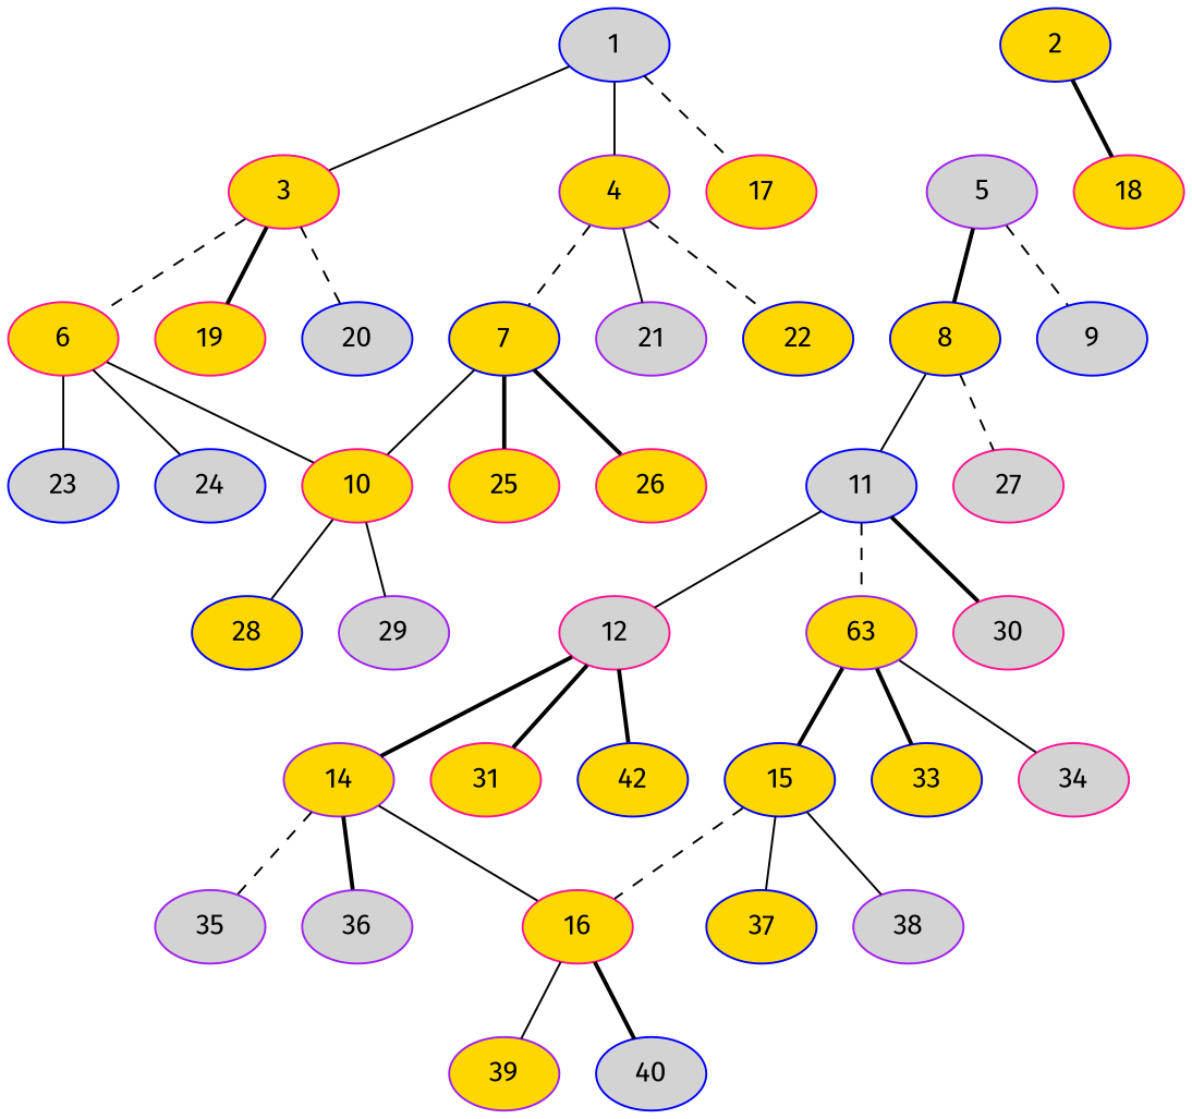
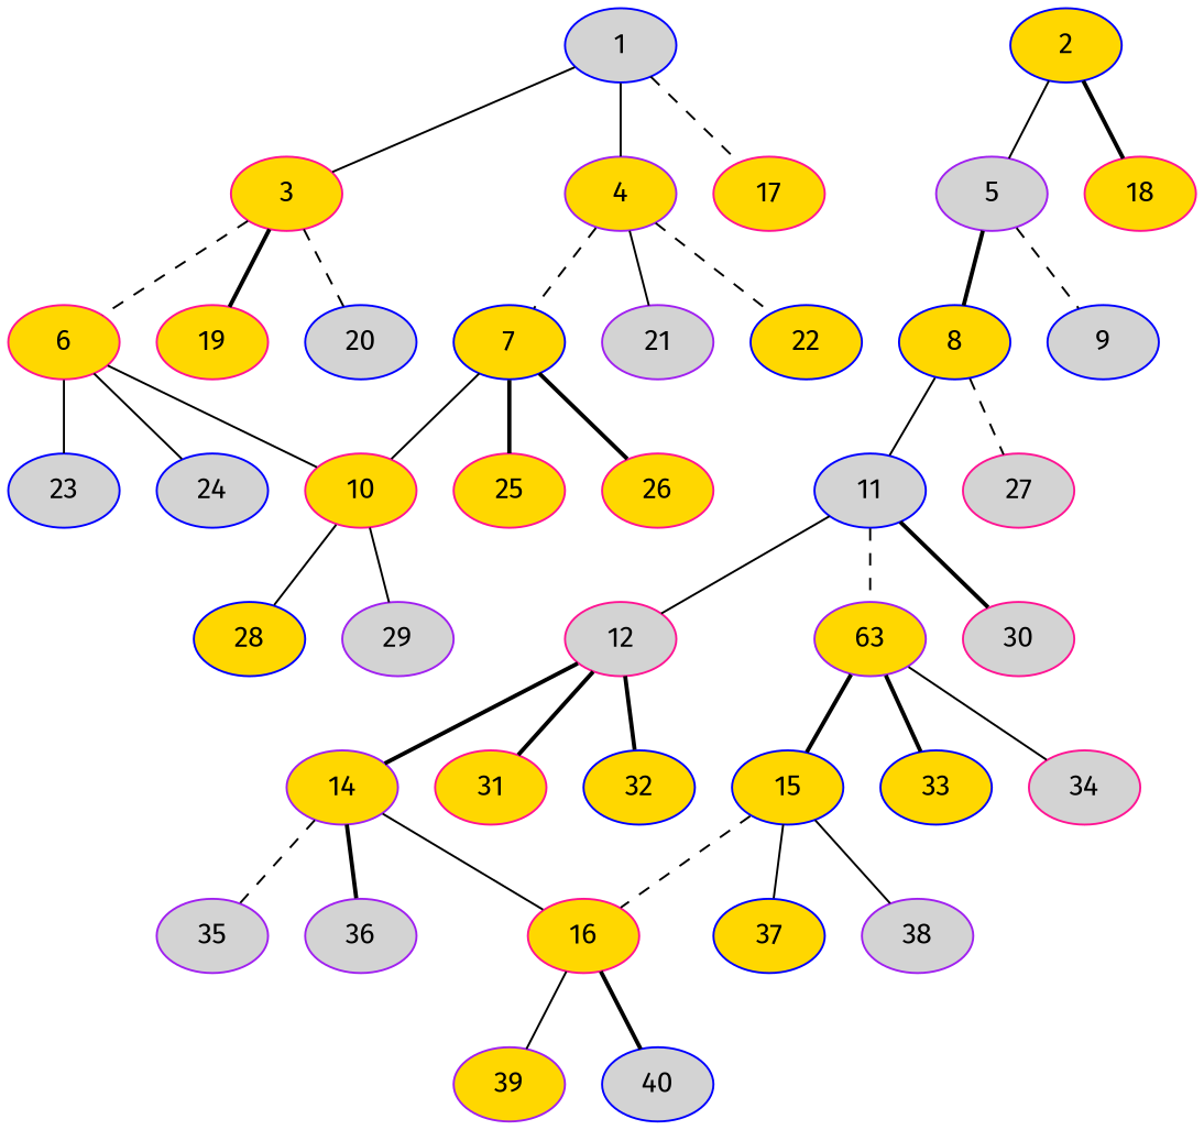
  graph {
    fontname="Fira Sans"
    node [chem=H color=blue fillcolor=gold fontname="Fira Sans" style=filled]
    edge [fontname="Fira Sans" style=solid valence=1]
    1 [chem=C fillcolor=lightgrey]
    3 [chem=C color=deeppink]
    4 [chem=C color=purple]
    17 [color=deeppink]
    2 [chem=N]
    5 [chem=C color=purple fillcolor=lightgrey]
    18 [color=deeppink]
    6 [chem=C color=deeppink]
    19 [color=deeppink]
    20 [fillcolor=lightgrey]
    7 [chem=C]
    21 [color=purple fillcolor=lightgrey]
    22
    8 [chem=N]
    9 [chem=S fillcolor=lightgrey]
    10 [chem=C color=deeppink]
    23 [fillcolor=lightgrey]
    24 [fillcolor=lightgrey]
    25 [color=deeppink]
    26 [color=deeppink]
    11 [chem=C fillcolor=lightgrey]
    27 [color=deeppink fillcolor=lightgrey]
    28
    29 [color=purple fillcolor=lightgrey]
    12 [chem=C color=deeppink fillcolor=lightgrey]
    n26 [chem=C color=purple label=63]
    30 [color=deeppink fillcolor=lightgrey]
    14 [chem=C color=purple]
    31 [color=deeppink]
-   32 [label=42]
+   32
    15 [chem=C]
    33
    34 [color=deeppink fillcolor=lightgrey]
    16 [chem=C color=deeppink]
    35 [color=purple fillcolor=lightgrey]
    36 [color=purple fillcolor=lightgrey]
    37
    38 [color=purple fillcolor=lightgrey]
    39 [color=purple]
    40 [fillcolor=lightgrey]
    1 -- 3
    1 -- 4
    1 -- 17 [style=dashed]
    3 -- 6 [style=dashed]
    3 -- 19 [style=bold]
    3 -- 20 [style=dashed]
    4 -- 7 [style=dashed]
    4 -- 21
    4 -- 22 [style=dashed]
+   2 -- 5
    2 -- 18 [style=bold]
    5 -- 8 [style=bold]
    5 -- 9 [style=dashed valence=2]
    6 -- 10
    6 -- 23
    6 -- 24
    7 -- 10
    7 -- 25 [style=bold]
    7 -- 26 [style=bold]
    8 -- 11
    8 -- 27 [style=dashed]
    10 -- 28
    10 -- 29
    11 -- 12
    11 -- n26 [style=dashed]
    11 -- 30 [style=bold]
    12 -- 14 [style=bold]
    12 -- 31 [style=bold]
    12 -- 32 [style=bold]
    n26 -- 15 [style=bold]
    n26 -- 33 [style=bold]
    n26 -- 34
    14 -- 16
    14 -- 35 [style=dashed]
    14 -- 36 [style=bold]
    15 -- 16 [style=dashed]
    15 -- 37
    15 -- 38
    16 -- 39
    16 -- 40 [style=bold]
  }
